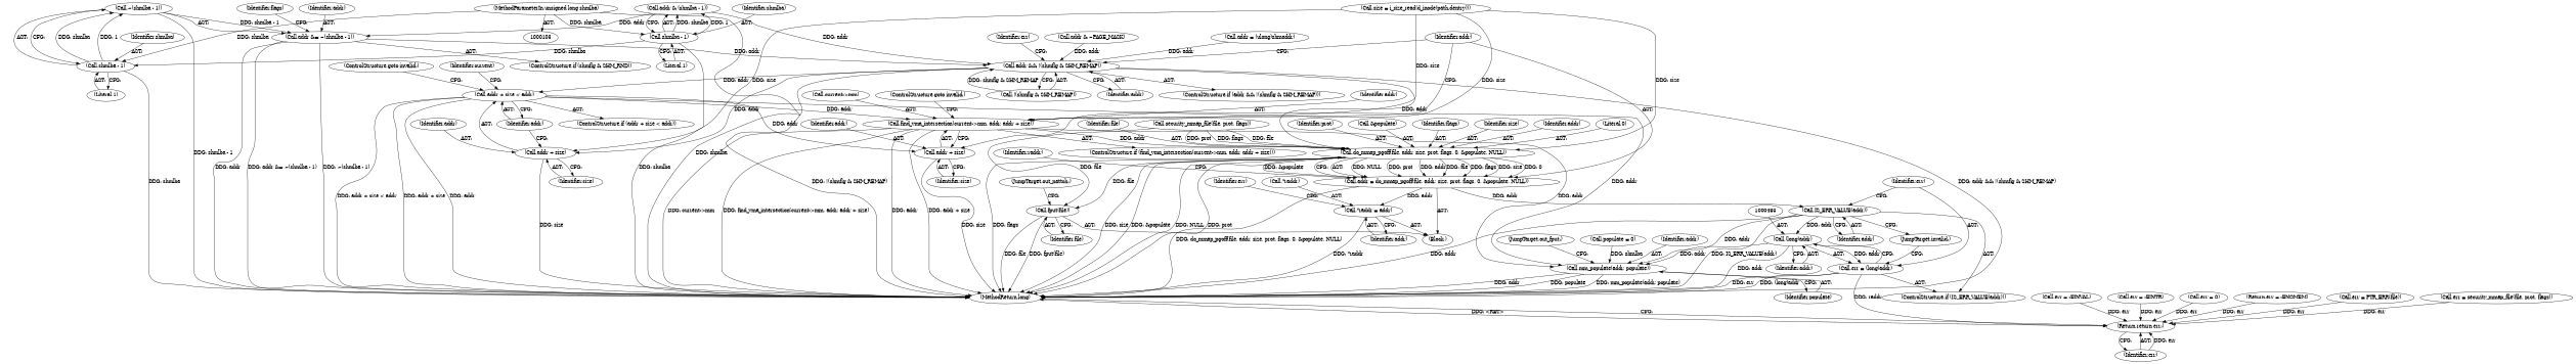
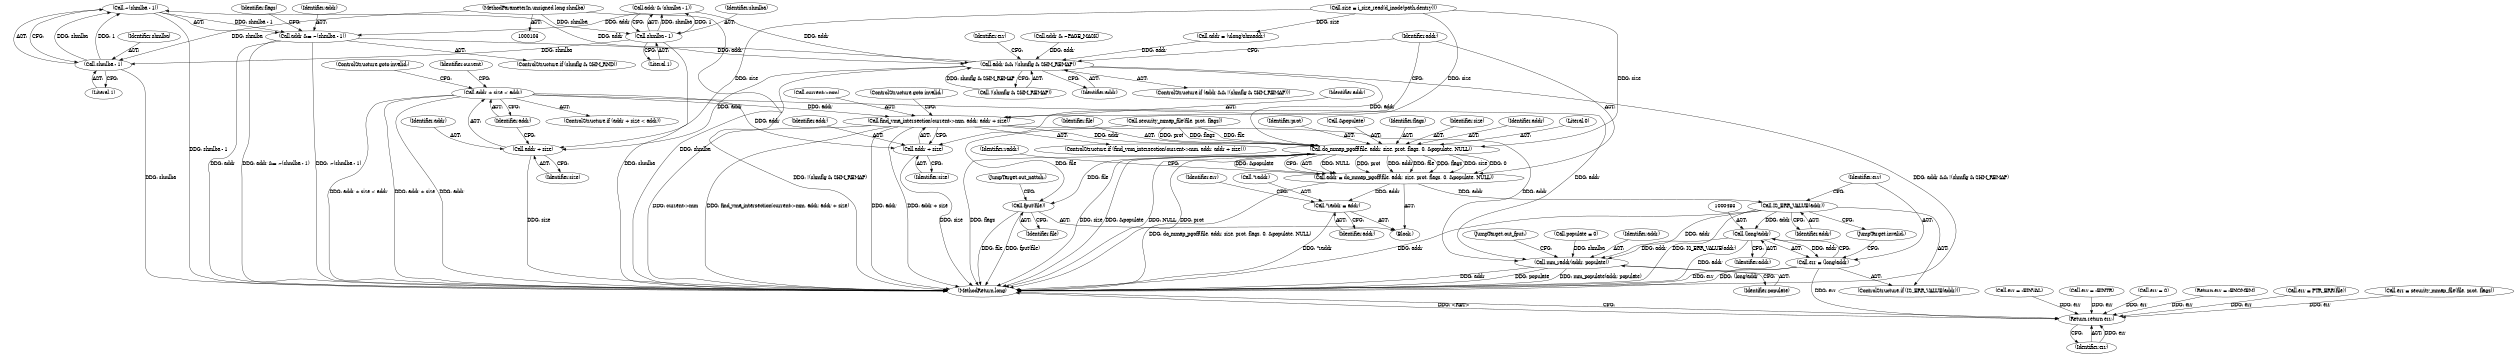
  digraph {
    n1 [label="(Call,~(shmlba - 1))"]
    n2 [label="(Call,shmlba - 1)"]
    n3 [label="(Call,addr &= ~(shmlba - 1))"]
    n4 [label="(MethodReturn,long)"]
    n5 [label="(Literal,1)"]
    n6 [label="(Call,addr && !(shmflg & SHM_REMAP))"]
    n7 [label="(ControlStructure,if (shmflg & SHM_RND))"]
    n8 [label="(Return,return err;)"]
    n9 [label="(Call,shmlba - 1)"]
    n10 [label="(Call,addr & (shmlba - 1))"]
    n11 [label="(Literal,1)"]
    n12 [label="(MethodParameterIn,unsigned long shmlba)"]
    1000103
    n14 [label="(Call,addr + size < addr)"]
    n15 [label="(Call,do_mmap_pgoff(file, addr, size, prot, flags, 0, &populate, NULL))"]
    n16 [label="(Call,addr + size)"]
    n17 [label="(Call,!(shmflg & SHM_REMAP))"]
    n18 [label="(Identifier,addr)"]
    n19 [label="(ControlStructure,if (addr && !(shmflg & SHM_REMAP)))"]
    n20 [label="(Call,find_vma_intersection(current->mm, addr, addr + size))"]
-   n21 [label="(Call,mm_populate(addr, populate))"]
+   n21 [label="(Call,mm_raddr(addr, populate))"]
    n22 [label="(Call,addr + size)"]
    n23 [label="(ControlStructure,if (addr + size < addr))"]
    n24 [label="(Identifier,addr)"]
    n25 [label="(Call,addr = do_mmap_pgoff(file, addr, size, prot, flags, 0, &populate, NULL))"]
    n26 [label="(Call,fput(file))"]
    n27 [label="(Identifier,size)"]
    n28 [label="(ControlStructure,if (find_vma_intersection(current->mm, addr, addr + size)))"]
    n29 [label="(Identifier,populate)"]
    n30 [label="(Identifier,size)"]
    n31 [label="(Call,*raddr = addr)"]
    n32 [label="(Call,IS_ERR_VALUE(addr))"]
    n33 [label="(Block,)"]
    n34 [label="(Identifier,file)"]
    n35 [label="(Identifier,addr)"]
    n36 [label="(Call,(long)addr)"]
    n37 [label="(ControlStructure,if (IS_ERR_VALUE(addr)))"]
    n38 [label="(Identifier,addr)"]
    n39 [label="(JumpTarget,invalid:)"]
    n40 [label="(Call,err = (long)addr)"]
    n41 [label="(Identifier,addr)"]
    n42 [label="(Identifier,err)"]
    n43 [label="(Call,err = -EINVAL)"]
    n44 [label="(Call,err = -EINTR)"]
    n45 [label="(Identifier,err)"]
    n46 [label="(JumpTarget,out_fput:)"]
    n47 [label="(Call,current->mm)"]
    n48 [label="(Call,err = 0)"]
    n49 [label="(Identifier,prot)"]
    n50 [label="(Identifier,err)"]
    n51 [label="(Return,err = -ENOMEM)"]
    n52 [label="(Identifier,addr)"]
    n53 [label="(Call,addr & ~PAGE_MASK)"]
    n54 [label="(Call,err = PTR_ERR(file))"]
    n55 [label="(Call,security_mmap_file(file, prot, flags))"]
    n56 [label="(Call,populate = 0)"]
    n57 [label="(ControlStructure,goto invalid;)"]
    n58 [label="(ControlStructure,goto invalid;)"]
    n59 [label="(Call,&populate)"]
    n60 [label="(Call,size = i_size_read(d_inode(path.dentry)))"]
    n61 [label="(Identifier,addr)"]
    n62 [label="(Identifier,shmlba)"]
    n63 [label="(Identifier,flags)"]
    n64 [label="(Identifier,flags)"]
    n65 [label="(Call,addr = (ulong)shmaddr)"]
    n66 [label="(Identifier,raddr)"]
    n67 [label="(Identifier,size)"]
    n68 [label="(Identifier,addr)"]
    n69 [label="(Identifier,addr)"]
    n70 [label="(Identifier,err)"]
    n71 [label="(Call,*raddr)"]
    n72 [label="(Identifier,addr)"]
    n73 [label="(Identifier,addr)"]
    n74 [label="(Call,err = security_mmap_file(file, prot, flags))"]
    n75 [label="(JumpTarget,out_nattch:)"]
    n76 [label="(Literal,0)"]
    n77 [label="(Identifier,current)"]
    n78 [label="(Identifier,shmlba)"]
    n79 [label="(Identifier,addr)"]
    n80 [label="(Identifier,file)"]
    1000483
    n1 -> n2 [label="CFG: "]
    n1 -> n3 [label="AST: "]
    n1 -> n3 [label="DDG: shmlba - 1"]
    n1 -> n4 [label="DDG: shmlba - 1"]
    n2 -> n1 [label="AST: "]
    n2 -> n1 [label="DDG: shmlba"]
    n2 -> n1 [label="DDG: 1"]
    n2 -> n4 [label="DDG: shmlba"]
    n2 -> n5 [label="CFG: "]
    n3 -> n4 [label="DDG: addr"]
    n3 -> n4 [label="DDG: addr &= ~(shmlba - 1)"]
    n3 -> n4 [label="DDG: ~(shmlba - 1)"]
    n3 -> n6 [label="DDG: addr"]
    n3 -> n7 [label="AST: "]
    n4 -> n8 [label="CFG: "]
    n5 -> n2 [label="AST: "]
    n6 -> n4 [label="DDG: !(shmflg & SHM_REMAP)"]
    n6 -> n4 [label="DDG: addr && !(shmflg & SHM_REMAP)"]
-   n6 -> n14 [label="DDG: addr"]
+   n6 -> n1 [label="DDG: addr"]
    n6 -> n15 [label="DDG: addr"]
    n6 -> n16 [label="DDG: addr"]
    n6 -> n17 [label="CFG: "]
    n6 -> n18 [label="CFG: "]
    n6 -> n19 [label="AST: "]
    n8 -> n4 [label="DDG: <RET>"]
    n8 -> n42 [label="CFG: "]
    n9 -> n2 [label="DDG: shmlba"]
    n9 -> n4 [label="DDG: shmlba"]
    n9 -> n10 [label="AST: "]
    n9 -> n10 [label="DDG: shmlba"]
    n9 -> n10 [label="DDG: 1"]
    n9 -> n11 [label="CFG: "]
    n10 -> n3 [label="DDG: addr"]
    n10 -> n6 [label="DDG: addr"]
    n10 -> n9 [label="CFG: "]
    n11 -> n9 [label="AST: "]
    n12 -> n2 [label="DDG: shmlba"]
    n12 -> n4 [label="DDG: shmlba"]
    n12 -> n9 [label="DDG: shmlba"]
    n12 -> 1000103 [label="AST: "]
    n14 -> n4 [label="DDG: addr + size < addr"]
    n14 -> n4 [label="DDG: addr + size"]
    n14 -> n4 [label="DDG: addr"]
    n14 -> n20 [label="DDG: addr"]
    n14 -> n21 [label="DDG: addr"]
    n14 -> n22 [label="DDG: addr"]
    n14 -> n23 [label="AST: "]
    n14 -> n24 [label="CFG: "]
    n15 -> n4 [label="DDG: flags"]
    n15 -> n4 [label="DDG: size"]
    n15 -> n4 [label="DDG: &populate"]
    n15 -> n4 [label="DDG: NULL"]
    n15 -> n4 [label="DDG: prot"]
    n15 -> n25 [label="AST: "]
    n15 -> n25 [label="DDG: NULL"]
    n15 -> n25 [label="DDG: prot"]
    n15 -> n25 [label="DDG: addr"]
    n15 -> n25 [label="DDG: file"]
    n15 -> n25 [label="DDG: flags"]
    n15 -> n25 [label="DDG: size"]
    n15 -> n25 [label="DDG: 0"]
    n15 -> n25 [label="DDG: &populate"]
    n15 -> n26 [label="DDG: file"]
    n16 -> n4 [label="DDG: size"]
    n16 -> n14 [label="AST: "]
    n16 -> n27 [label="CFG: "]
    n17 -> n6 [label="AST: "]
    n17 -> n6 [label="DDG: shmflg & SHM_REMAP"]
    n18 -> n6 [label="AST: "]
    n20 -> n4 [label="DDG: current->mm"]
    n20 -> n4 [label="DDG: find_vma_intersection(current->mm, addr, addr + size)"]
    n20 -> n4 [label="DDG: addr"]
    n20 -> n4 [label="DDG: addr + size"]
    n20 -> n15 [label="DDG: addr"]
    n20 -> n21 [label="DDG: addr"]
    n20 -> n22 [label="CFG: "]
    n20 -> n28 [label="AST: "]
    n21 -> n4 [label="DDG: addr"]
    n21 -> n4 [label="DDG: populate"]
    n21 -> n4 [label="DDG: mm_populate(addr, populate)"]
    n21 -> n29 [label="CFG: "]
    n22 -> n4 [label="DDG: size"]
    n22 -> n20 [label="AST: "]
    n22 -> n30 [label="CFG: "]
    n24 -> n14 [label="AST: "]
    n24 -> n16 [label="CFG: "]
    n25 -> n4 [label="DDG: do_mmap_pgoff(file, addr, size, prot, flags, 0, &populate, NULL)"]
    n25 -> n15 [label="CFG: "]
    n25 -> n31 [label="DDG: addr"]
    n25 -> n32 [label="DDG: addr"]
    n25 -> n33 [label="AST: "]
    n26 -> n4 [label="DDG: fput(file)"]
    n26 -> n4 [label="DDG: file"]
    n26 -> n33 [label="AST: "]
    n26 -> n34 [label="CFG: "]
    n27 -> n16 [label="AST: "]
    n29 -> n21 [label="AST: "]
    n30 -> n22 [label="AST: "]
    n31 -> n4 [label="DDG: *raddr"]
    n31 -> n33 [label="AST: "]
    n31 -> n35 [label="CFG: "]
    n32 -> n4 [label="DDG: addr"]
    n32 -> n4 [label="DDG: IS_ERR_VALUE(addr)"]
    n32 -> n21 [label="DDG: addr"]
    n32 -> n36 [label="DDG: addr"]
    n32 -> n37 [label="AST: "]
    n32 -> n38 [label="CFG: "]
    n32 -> n39 [label="CFG: "]
    n34 -> n26 [label="AST: "]
    n35 -> n31 [label="AST: "]
    n36 -> n4 [label="DDG: addr"]
    n36 -> n21 [label="DDG: addr"]
    n36 -> n40 [label="AST: "]
    n36 -> n40 [label="DDG: addr"]
    n36 -> n41 [label="CFG: "]
    n38 -> n32 [label="AST: "]
    n39 -> n40 [label="CFG: "]
    n40 -> n4 [label="DDG: err"]
    n40 -> n4 [label="DDG: (long)addr"]
-   n40 -> n8 [label="DDG: raddr"]
+   n40 -> n8 [label="DDG: err"]
    n40 -> n36 [label="CFG: "]
    n40 -> n37 [label="AST: "]
    n41 -> n36 [label="AST: "]
    n42 -> n8 [label="AST: "]
    n42 -> n8 [label="DDG: err"]
    n43 -> n8 [label="DDG: err"]
    n44 -> n8 [label="DDG: err"]
    n45 -> n6 [label="CFG: "]
    n46 -> n21 [label="CFG: "]
    n47 -> n20 [label="AST: "]
    n48 -> n8 [label="DDG: err"]
    n49 -> n15 [label="AST: "]
    n50 -> n31 [label="CFG: "]
    n51 -> n8 [label="DDG: err"]
    n52 -> n22 [label="AST: "]
    n53 -> n6 [label="DDG: addr"]
    n54 -> n8 [label="DDG: err"]
    n55 -> n15 [label="DDG: file"]
    n55 -> n15 [label="DDG: prot"]
    n55 -> n15 [label="DDG: flags"]
    n55 -> n26 [label="DDG: file"]
    n56 -> n21 [label="DDG: shmlba"]
    n57 -> n20 [label="CFG: "]
    n58 -> n14 [label="CFG: "]
    n59 -> n15 [label="AST: "]
    n60 -> n15 [label="DDG: size"]
    n60 -> n16 [label="DDG: size"]
-   n60 -> n20 [label="DDG: size"]
+   n60 -> n65 [label="DDG: size"]
    n60 -> n22 [label="DDG: size"]
    n61 -> n6 [label="CFG: "]
    n61 -> n20 [label="CFG: "]
    n61 -> n25 [label="AST: "]
    n62 -> n9 [label="AST: "]
    n63 -> n3 [label="CFG: "]
    n64 -> n15 [label="AST: "]
    n65 -> n6 [label="DDG: addr"]
    n66 -> n25 [label="CFG: "]
    n67 -> n15 [label="AST: "]
    n68 -> n15 [label="AST: "]
    n69 -> n20 [label="AST: "]
    n70 -> n32 [label="CFG: "]
    n70 -> n40 [label="AST: "]
    n71 -> n31 [label="AST: "]
    n72 -> n21 [label="AST: "]
    n73 -> n16 [label="AST: "]
    n74 -> n8 [label="DDG: err"]
    n75 -> n26 [label="CFG: "]
    n76 -> n15 [label="AST: "]
    n77 -> n14 [label="CFG: "]
    n78 -> n2 [label="AST: "]
    n79 -> n3 [label="AST: "]
    n80 -> n15 [label="AST: "]
    1000483 -> n36 [label="AST: "]
  }
